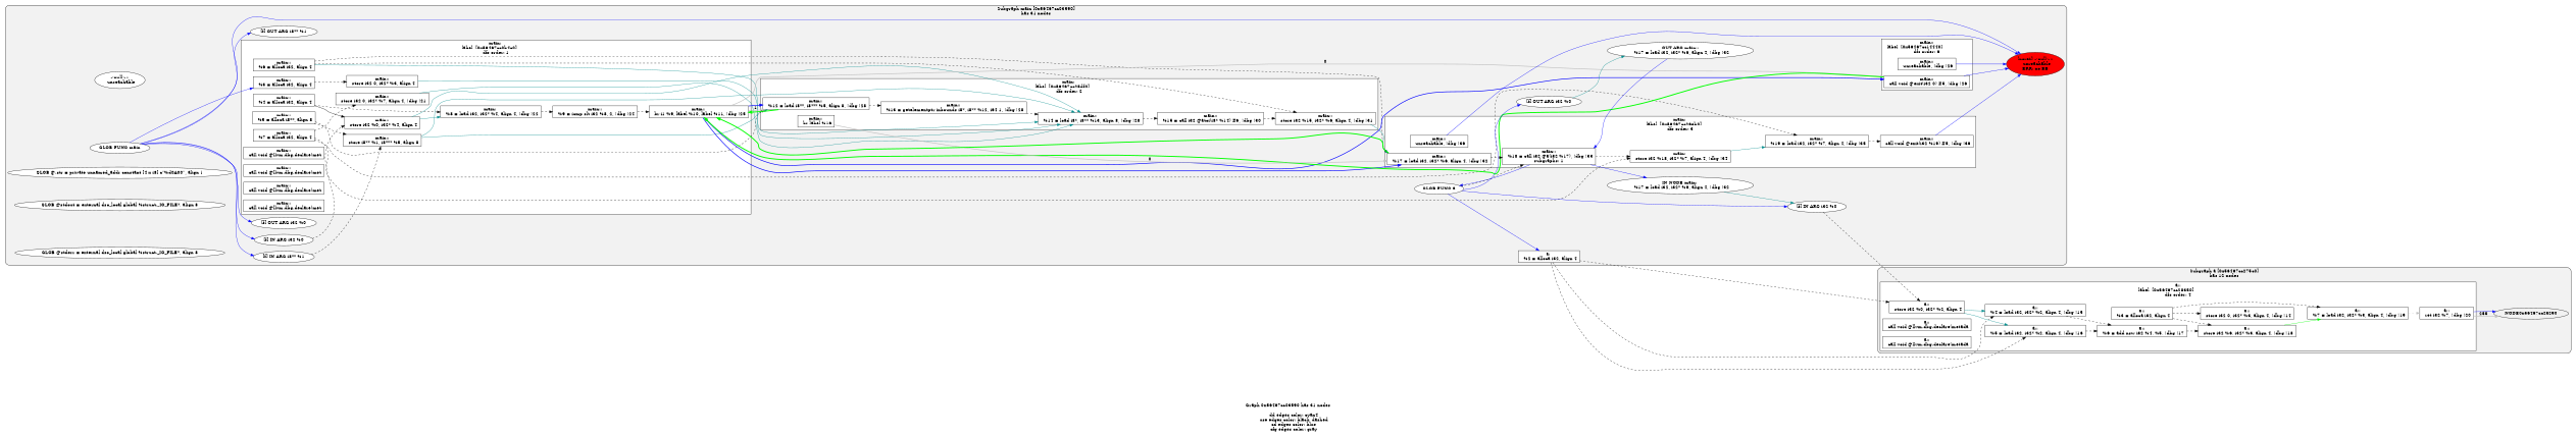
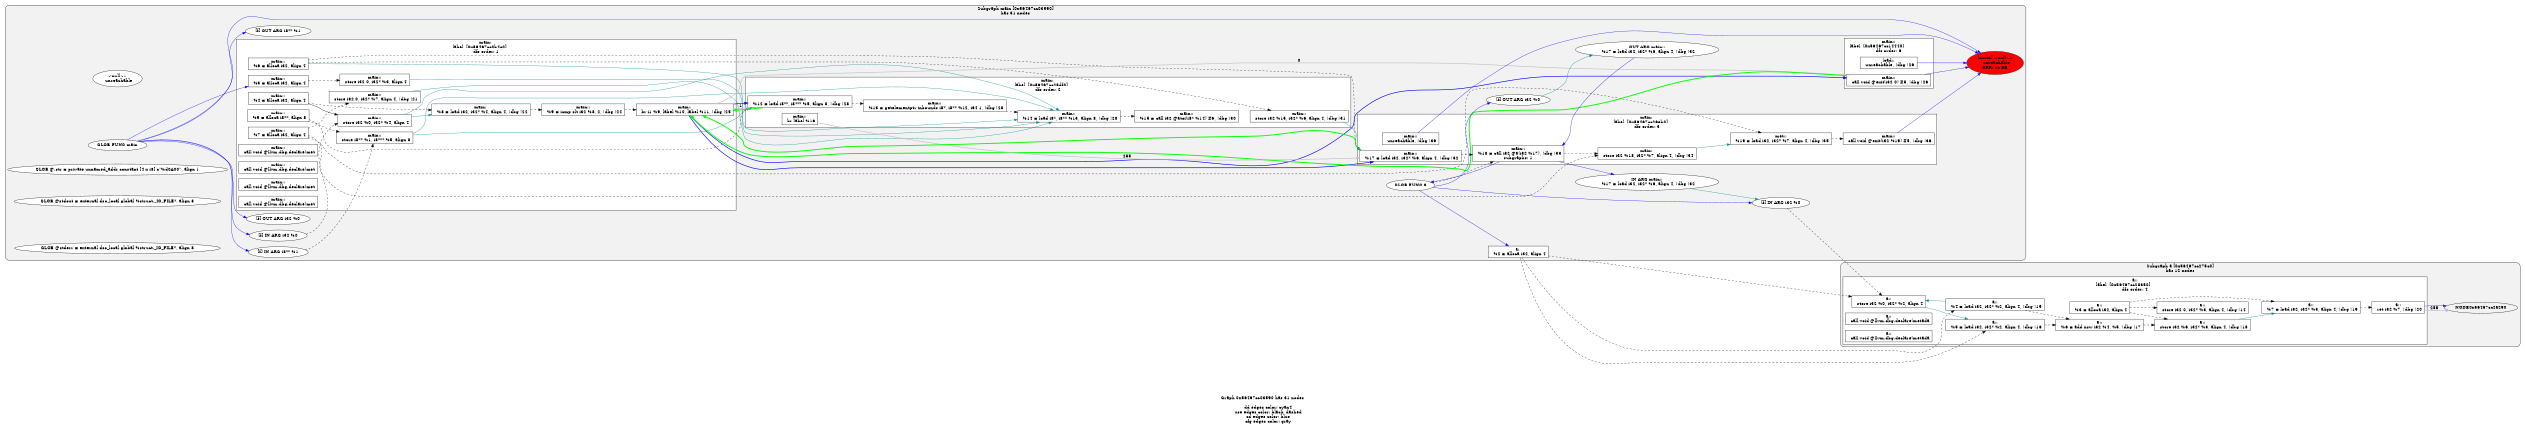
  digraph {
    compound=true
    label="Graph 0x56467cc03590 has 31 nodes\n\n	dd edges color: cyan4\n	use edges color: black, dashed\n	cd edges color: blue\n	cfg edges color: gray"
    rankdir=LR
    node [fillcolor=white shape=rect style=filled]
    edge [color=black rank=max]
    n1 [label="main::\n  store i32 %0, i32* %4, align 4"]
    n2 [label="main::\n  store i8** %1, i8*** %5, align 8"]
    n3 [label="main::\n  %3 = alloca i32, align 4"]
    n4 [label="main::\n  %4 = alloca i32, align 4"]
    n5 [label="main::\n  %5 = alloca i8**, align 8"]
    n6 [label="main::\n  %6 = alloca i32, align 4"]
    n7 [label="main::\n  %7 = alloca i32, align 4"]
    n8 [label="main::\n  store i32 0, i32* %3, align 4"]
    n9 [label="main::\n  call void @llvm.dbg.declare(met"]
    n10 [label="main::\n  call void @llvm.dbg.declare(met"]
    n11 [label="main::\n  call void @llvm.dbg.declare(met"]
    n12 [label="main::\n  call void @llvm.dbg.declare(met"]
    n13 [label="main::\n  store i32 0, i32* %7, align 4, !dbg !21"]
    n14 [label="main::\n  %8 = load i32, i32* %4, align 4, !dbg !22"]
    n15 [label="main::\n  %9 = icmp slt i32 %8, 2, !dbg !24"]
    n16 [label="main::\n  br i1 %9, label %10, label %11, !dbg !25"]
    n17 [label="main::\n  call void @exit(i32 0) #5, !dbg !26"]
-   n18 [label="main::\n  unreachable, !dbg !26"]
+   n18 [label="load::\n  unreachable, !dbg !26"]
    n19 [label="main::\n  %12 = load i8**, i8*** %5, align 8, !dbg !28"]
    n20 [label="main::\n  %13 = getelementptr inbounds i8*, i8** %12, i64 1, !dbg !28"]
    n21 [label="main::\n  %14 = load i8*, i8** %13, align 8, !dbg !28"]
    n22 [label="main::\n  %15 = call i32 @atoi(i8* %14) #6, !dbg !30"]
    n23 [label="main::\n  store i32 %15, i32* %6, align 4, !dbg !31"]
    n24 [label="main::\n  br label %16"]
    n25 [label="main::\n  %17 = load i32, i32* %6, align 4, !dbg !32"]
    n26 [label="main::\n  %18 = call i32 @a(i32 %17), !dbg !33\nsubgraphs: 1"]
    n27 [label="main::\n  store i32 %18, i32* %7, align 4, !dbg !34"]
-   n28 [label="main::\n  %19 = load i32, i32* %7, align 4, !dbg !35"]
+   n28 [label="met::\n  %19 = load i32, i32* %7, align 4, !dbg !35"]
    n29 [label="main::\n  call void @exit(i32 %19) #5, !dbg !36"]
    n30 [label="main::\n  unreachable, !dbg !36"]
    n31 [label="[f] IN ARG i32 %0" shape=""]
    n32 [label="[f] OUT ARG i32 %0" shape=""]
    n33 [label="[f] IN ARG i8** %1" shape=""]
    n34 [label="[f] OUT ARG i8** %1" shape=""]
    n35 [fillcolor=red label="[noret] <null>::\n  unreachable\nERR: no BB" shape=""]
-   n36 [label="IN NODE main::\n  %17 = load i32, i32* %6, align 4, !dbg !32" shape=""]
+   n36 [label="IN ARG main::\n  %17 = load i32, i32* %6, align 4, !dbg !32" shape=""]
    n37 [label="OUT ARG main::\n  %17 = load i32, i32* %6, align 4, !dbg !32" shape=""]
    n38 [label="GLOB FUNC a" shape=""]
    n39 [label="[f] IN ARG i32 %0" shape=""]
    n40 [label="[f] OUT ARG i32 %0" shape=""]
    n41 [label="a::\n  %2 = alloca i32, align 4"]
    n42 [label="<null>::\n  unreachable" shape=""]
    n43 [label="GLOB FUNC main" shape=""]
    n44 [label="GLOB @.str = private unnamed_addr constant [4 x i8] c\"%d\0A\00\", align 1" shape=""]
    n45 [label="GLOB @stdout = external dso_local global %struct._IO_FILE*, align 8" shape=""]
    n46 [label="GLOB @stderr = external dso_local global %struct._IO_FILE*, align 8" shape=""]
    n47 [label="a::\n  store i32 %0, i32* %2, align 4"]
    n48 [label="a::\n  %3 = alloca i32, align 4"]
    n49 [label="a::\n  call void @llvm.dbg.declare(metada"]
    n50 [label="a::\n  call void @llvm.dbg.declare(metada"]
    n51 [label="a::\n  store i32 0, i32* %3, align 4, !dbg !14"]
    n52 [label="a::\n  %4 = load i32, i32* %2, align 4, !dbg !15"]
    n53 [label="a::\n  %5 = load i32, i32* %2, align 4, !dbg !16"]
    n54 [label="a::\n  %6 = add nsw i32 %4, %5, !dbg !17"]
    n55 [label="a::\n  store i32 %6, i32* %3, align 4, !dbg !18"]
    n56 [label="a::\n  %7 = load i32, i32* %3, align 4, !dbg !19"]
    n57 [label="a::\n  ret i32 %7, !dbg !20"]
    NODE0x56467cc2a290 [fillcolor="" shape="" style=""]
    subgraph cluster_1 {
      fillcolor=gray95
      label="Subgraph main [0x56467cc03590]\nhas 31 nodes\n"
      style="filled, rounded"
      n31
      n32
      n33
      n34
      n35
      n36
      n37
      n38
      n39
      n40
      n41
      n42
      n43
      n44
      n45
      n46
      subgraph cluster_2 {
        fillcolor=white
        label="main::\nlabel  [0x56467cc0b4c0]		\ndfs order: 1"
        style=filled
        n1
        n2
        n3
        n4
        n5
        n6
        n7
        n8
        n9
        n10
        n11
        n12
        n13
        n14
        n15
        n16
      }
      subgraph cluster_3 {
        fillcolor=white
        label="main::\nlabel  [0x56467cc14440]		\ndfs order: 6"
        style=filled
        n17
        n18
      }
      subgraph cluster_4 {
        fillcolor=white
        label="main::\nlabel  [0x56467cc25df0]		\ndfs order: 2"
        style=filled
        n19
        n20
        n21
        n22
        n23
        n24
      }
      subgraph cluster_5 {
        fillcolor=white
        label="main::\nlabel  [0x56467cc26eb0]		\ndfs order: 3"
        style=filled
        n25
        n26
        n27
        n28
        n29
        n30
      }
    }
    subgraph cluster_6 {
      fillcolor=gray95
      label="Subgraph a [0x56467cc275c0]\nhas 12 nodes\n"
      style="filled, rounded"
      NODE0x56467cc2a290
      subgraph cluster_7 {
        fillcolor=white
        label="a::\nlabel  [0x56467cc28350]		\ndfs order: 4"
        style=filled
        n47
        n48
        n49
        n50
        n51
        n52
        n53
        n54
        n55
        n56
        n57
      }
    }
    n1 -> n14 [color=cyan4]
    n1 -> n21 [color=cyan4]
    n2 -> n19 [color=cyan4]
    n2 -> n21 [color=cyan4]
    n3 -> n8 [style=dashed]
    n4 -> n1 [style=solid]
    n4 -> n14 [style=dashed]
    n5 -> n2 [style=dashed]
    n5 -> n19 [style=dashed]
    n6 -> n21 [color=cyan4]
    n6 -> n23 [style=dashed]
    n6 -> n25 [style=dashed]
    n7 -> n13 [style=dashed]
    n7 -> n27 [style=dashed]
    n7 -> n28 [style=dashed]
    n8 -> n21 [color=cyan4]
    n13 -> n21 [color=cyan4]
    n14 -> n15 [style=dashed]
    n15 -> n16 [style=dashed]
    n16 -> n17 [color=gray label=0 penwidth=2 rank=""]
    n16 -> n17 [color=blue penwidth=2 rank=""]
    n16 -> n19 [color=gray label=1 penwidth=2 rank=""]
    n16 -> n19 [color=blue penwidth=2 rank=""]
    n16 -> n25 [color=blue penwidth=2 rank=""]
    n17 -> n16 [color=green constraint=false penwidth=3 rank=""]
    n17 -> n35 [color=blue rank=""]
    n18 -> n35 [color=blue rank=""]
    n19 -> n16 [color=green constraint=false penwidth=3 rank=""]
    n19 -> n20 [style=dashed]
    n20 -> n21 [style=dashed]
    n21 -> n22 [style=dashed]
-   n22 -> n23 [style=dashed]
    n23 -> n25 [color=cyan4]
-   n24 -> n25 [color=gray label=0 penwidth=2 rank=""]
+   n24 -> n25 [color=gray label=255 penwidth=2 rank=""]
    n25 -> n16 [color=green constraint=false penwidth=3 rank=""]
    n25 -> n26 [style=dashed]
    n26 -> n27 [style=dashed]
    n26 -> n36 [color=blue rank=""]
    n26 -> n38 [color=blue rank=""]
    n27 -> n28 [color=cyan4]
    n28 -> n29 [style=dashed]
    n29 -> n35 [color=blue rank=""]
    n30 -> n35 [color=blue rank=""]
    n31 -> n1 [style=dashed]
    n33 -> n2 [style=dashed]
    n36 -> n39 [color=cyan4]
    n37 -> n26 [color=blue rank=""]
    n38 -> n26 [style=dashed]
    n38 -> n39 [color=blue rank=""]
    n38 -> n40 [color=blue rank=""]
    n38 -> n41 [color=blue rank=""]
    n39 -> n47 [style=dashed]
    n40 -> n37 [color=cyan4]
    n41 -> n47 [style=dashed]
    n41 -> n52 [style=dashed]
    n41 -> n53 [style=dashed]
    n43 -> n3 [color=blue rank=""]
    n43 -> n31 [color=blue rank=""]
    n43 -> n32 [color=blue rank=""]
    n43 -> n33 [color=blue rank=""]
    n43 -> n34 [color=blue rank=""]
    n43 -> n35 [color=blue rank=""]
-   n47 -> n52 [color=cyan4]
+   n52 -> n47 [color=cyan4]
    n47 -> n53 [color=cyan4]
    n48 -> n51 [style=dashed]
    n48 -> n55 [style=dashed]
    n48 -> n56 [style=dashed]
    n52 -> n54 [style=dashed]
    n53 -> n54 [style=dashed]
    n54 -> n55 [style=dashed]
-   n55 -> n56 [color=green]
-   n56 -> n57 [color=gray style=dashed]
+   n55 -> n56 [color=cyan4]
+   n56 -> n57 [style=dashed]
    n57 -> NODE0x56467cc2a290 [color=gray label=255 penwidth=2 rank=""]
    n57 -> NODE0x56467cc2a290 [color=blue rank=""]
  }
